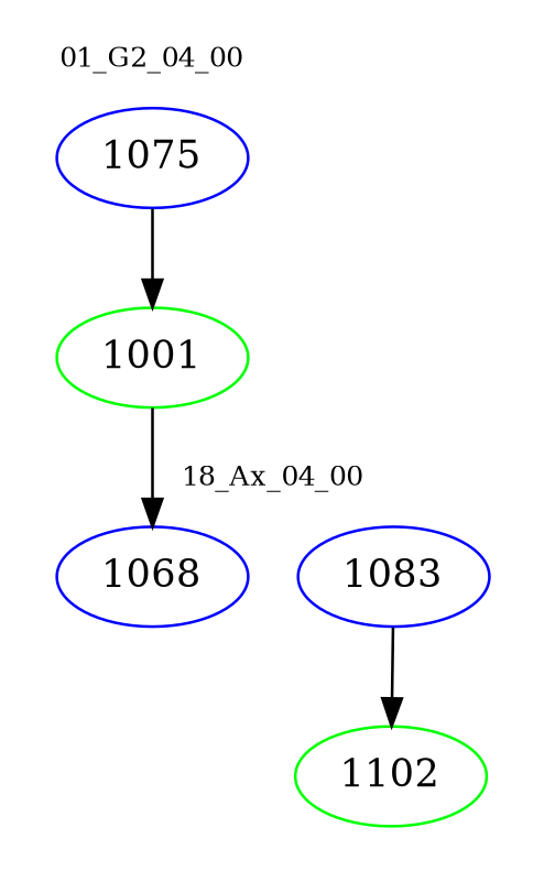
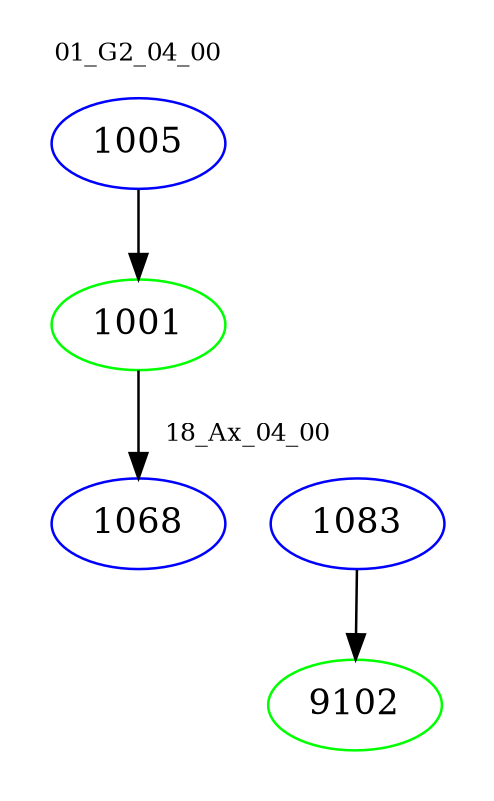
  digraph {
    node [color=blue]
    edge [color=black]
    n1 [label=1083]
    n2 [label=1068]
-   n3 [color=green label=1102]
-   n4 [label=1075]
+   n3 [color=green label=9102]
+   n4 [label=1005]
    n5 [color=green label=1001]
    subgraph cluster_1 {
      color=white
      fontsize=10
      label="18_Ax_04_00"
      n1
      n2
      n3
    }
    subgraph cluster_2 {
      color=white
      fontsize=10
      label="01_G2_04_00"
      n4
      n5
    }
    n1 -> n3
    n4 -> n5
    n5 -> n2
  }
